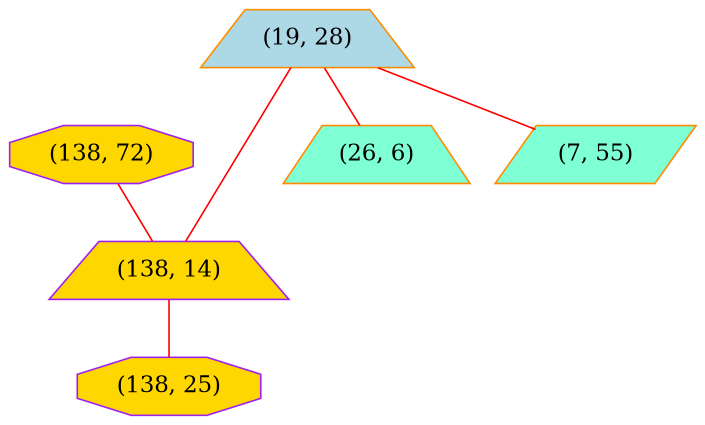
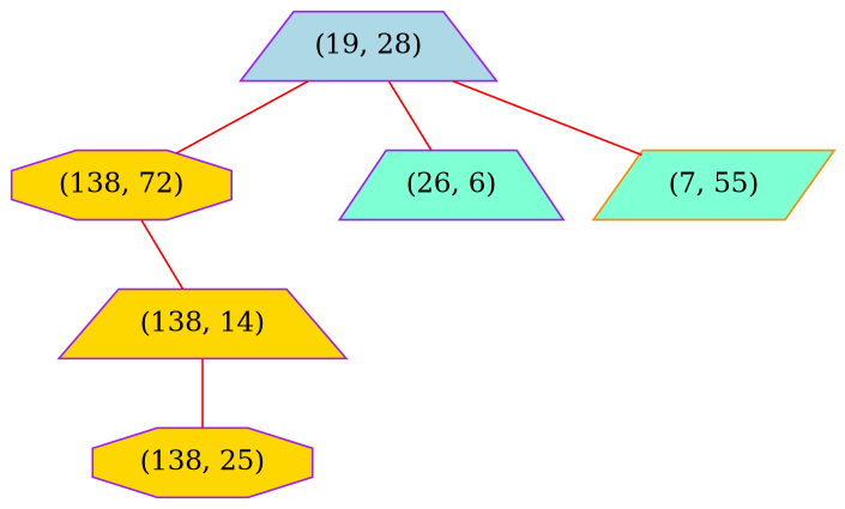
  graph {
    node [color=purple fillcolor=gold shape=trapezium style=filled]
    edge [color=red weight=1]
    "(138, 72)" [shape=octagon]
    n2 [label="(138, 14)"]
    "(138, 25)" [shape=octagon]
-   "(26, 6)" [color=darkorange fillcolor=aquamarine]
-   "(19, 28)" [color=darkorange fillcolor=lightblue]
+   "(26, 6)" [fillcolor=aquamarine]
+   "(19, 28)" [fillcolor=lightblue]
    n6 [color=darkorange fillcolor=aquamarine label="(7, 55)" shape=parallelogram]
    "(138, 72)" -- n2
    n2 -- "(138, 25)"
-   "(19, 28)" -- n2
+   "(19, 28)" -- "(138, 72)"
    "(19, 28)" -- "(26, 6)"
    "(19, 28)" -- n6
  }
